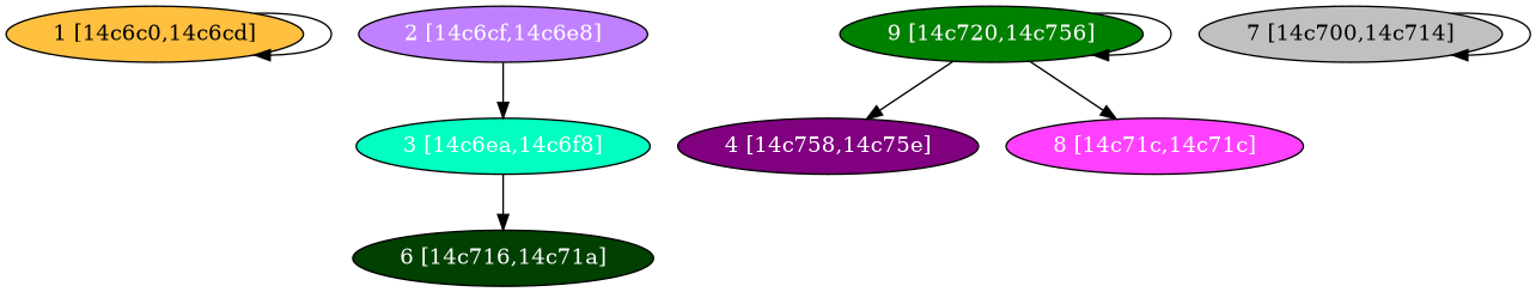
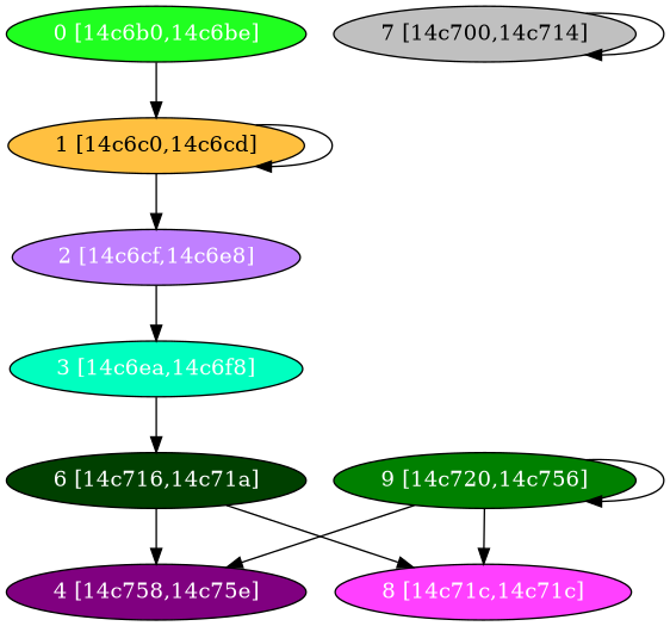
  digraph {
    node [fontcolor="#ffffff" shape=oval style=filled]
+   n1 [fillcolor="#20FF20" label="0 [14c6b0,14c6be]"]
    n2 [fillcolor="#FFC040" fontcolor="#000000" label="1 [14c6c0,14c6cd]"]
    n3 [fillcolor="#C080FF" label="2 [14c6cf,14c6e8]"]
    n4 [fillcolor="#00FFC0" label="3 [14c6ea,14c6f8]"]
    n5 [fillcolor="#004000" label="6 [14c716,14c71a]"]
    n6 [fillcolor="#800080" label="4 [14c758,14c75e]"]
    n7 [fillcolor="#FF40FF" label="8 [14c71c,14c71c]"]
    n8 [fillcolor="#C0C0C0" fontcolor="#000000" label="7 [14c700,14c714]"]
    n9 [fillcolor="#008000" label="9 [14c720,14c756]"]
+   n1 -> n2
    n2 -> n2
+   n2 -> n3
    n3 -> n4
    n4 -> n5
+   n5 -> n6
+   n5 -> n7
    n8 -> n8
    n9 -> n6
    n9 -> n7
    n9 -> n9
  }
